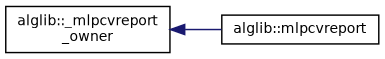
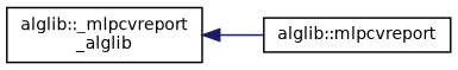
  digraph {
    rankdir=LR
    node [color=black fillcolor=white fontname=Helvetica fontsize=10 shape=record style=filled]
-   n1 [height=0.2 label="alglib::_mlpcvreport\l_owner" width=0.4]
+   n1 [height=0.2 label="alglib::_mlpcvreport\l_alglib" width=0.4]
    n2 [height=0.2 label="alglib::mlpcvreport" width=0.4]
    n1 -> n2 [color=midnightblue dir=back fontname=Helvetica fontsize=10 labelfontname=Helvetica labelfontsize=10 style=solid]
  }
